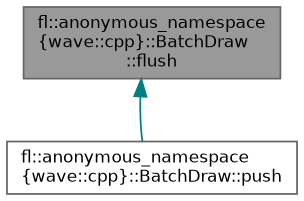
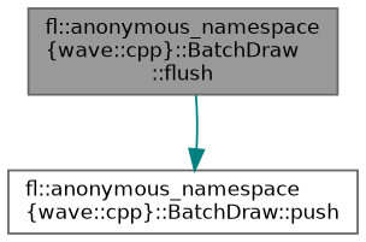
  digraph {
    rankdir=TB
    node [fontname=Helvetica fontsize=10 shape=box style=filled]
    n1 [color=gray40 fillcolor=grey60 fontcolor=black height=0.2 label="fl::anonymous_namespace\l\{wave::cpp\}::BatchDraw\l::flush" width=0.4]
    n2 [color=grey40 fillcolor=white height=0.2 label="fl::anonymous_namespace\l\{wave::cpp\}::BatchDraw::push" width=0.4]
-   n1 -> n2 [color=teal dir=back fontname=Helvetica fontsize=10 labelfontname=Helvetica labelfontsize=10 style=solid]
+   n2 -> n1 [color=teal dir=back fontname=Helvetica fontsize=10 labelfontname=Helvetica labelfontsize=10 style=solid]
  }
